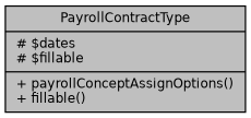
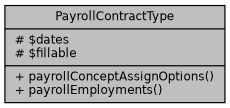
  digraph {
-   n1 [color=black fillcolor=grey75 fontcolor=black fontname=Helvetica fontsize=10 height=0.2 label="{PayrollContractType\n|# $dates\l# $fillable\l|+ payrollConceptAssignOptions()\l+ fillable()\l}" shape=record style=filled width=0.4]
+   n1 [color=black fillcolor=grey75 fontcolor=black fontname=Helvetica fontsize=10 height=0.2 label="{PayrollContractType\n|# $dates\l# $fillable\l|+ payrollConceptAssignOptions()\l+ payrollEmployments()\l}" shape=record style=filled width=0.4]
  }
